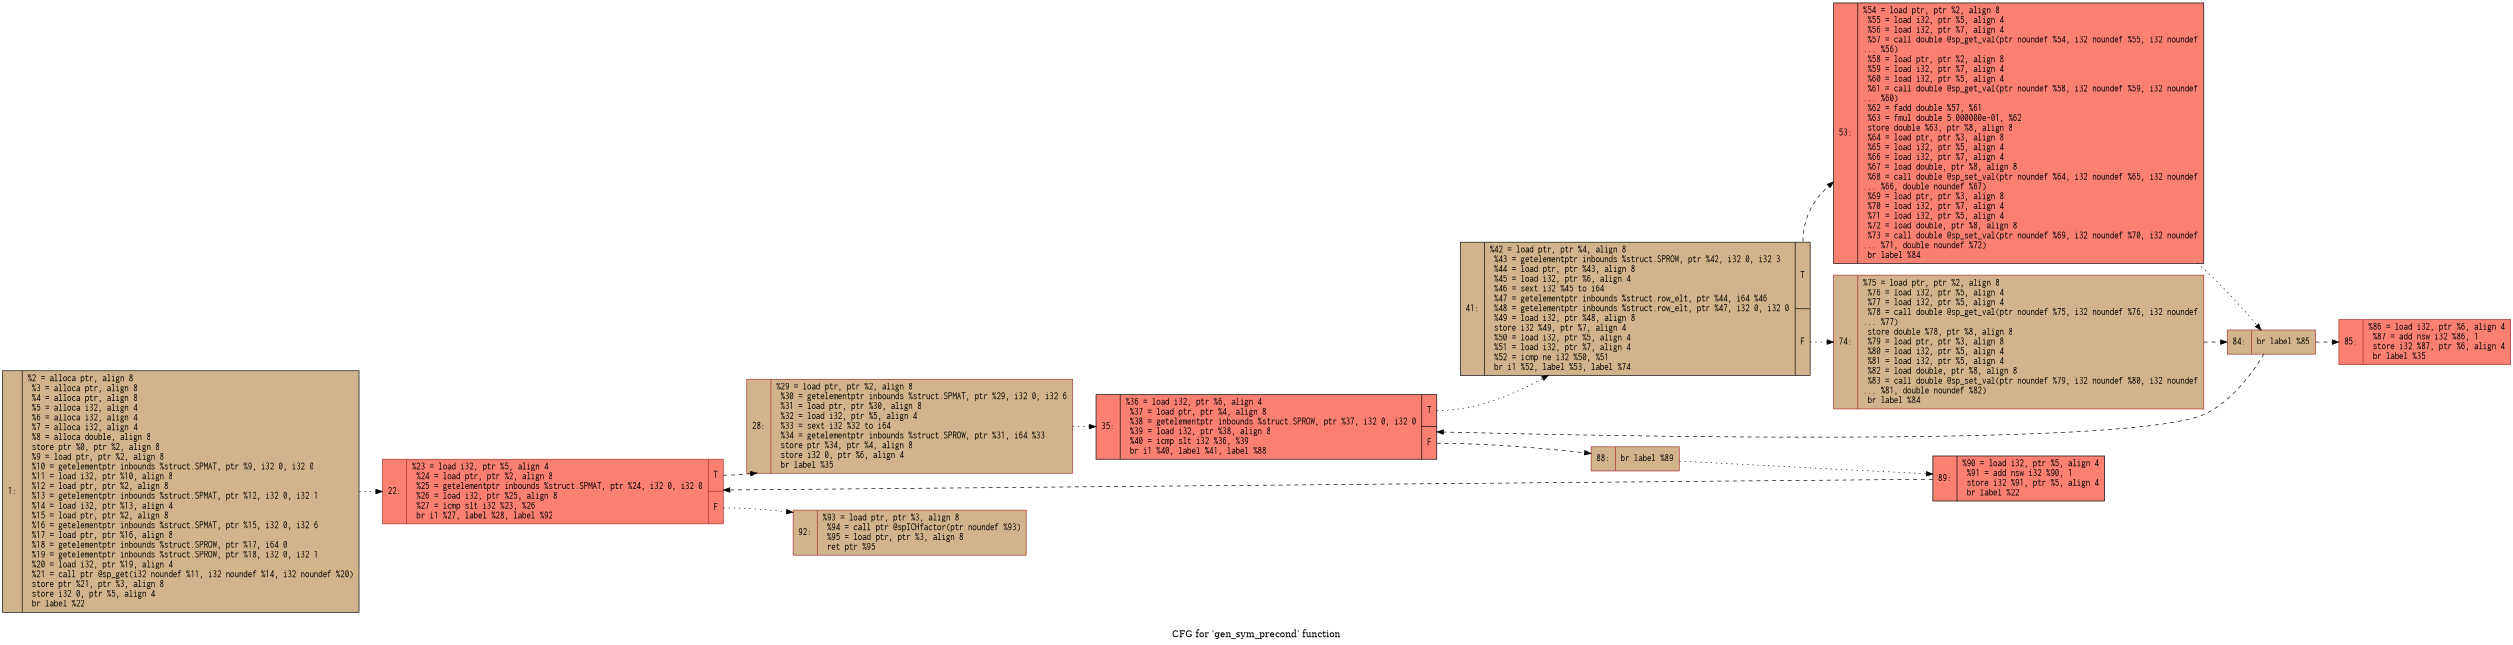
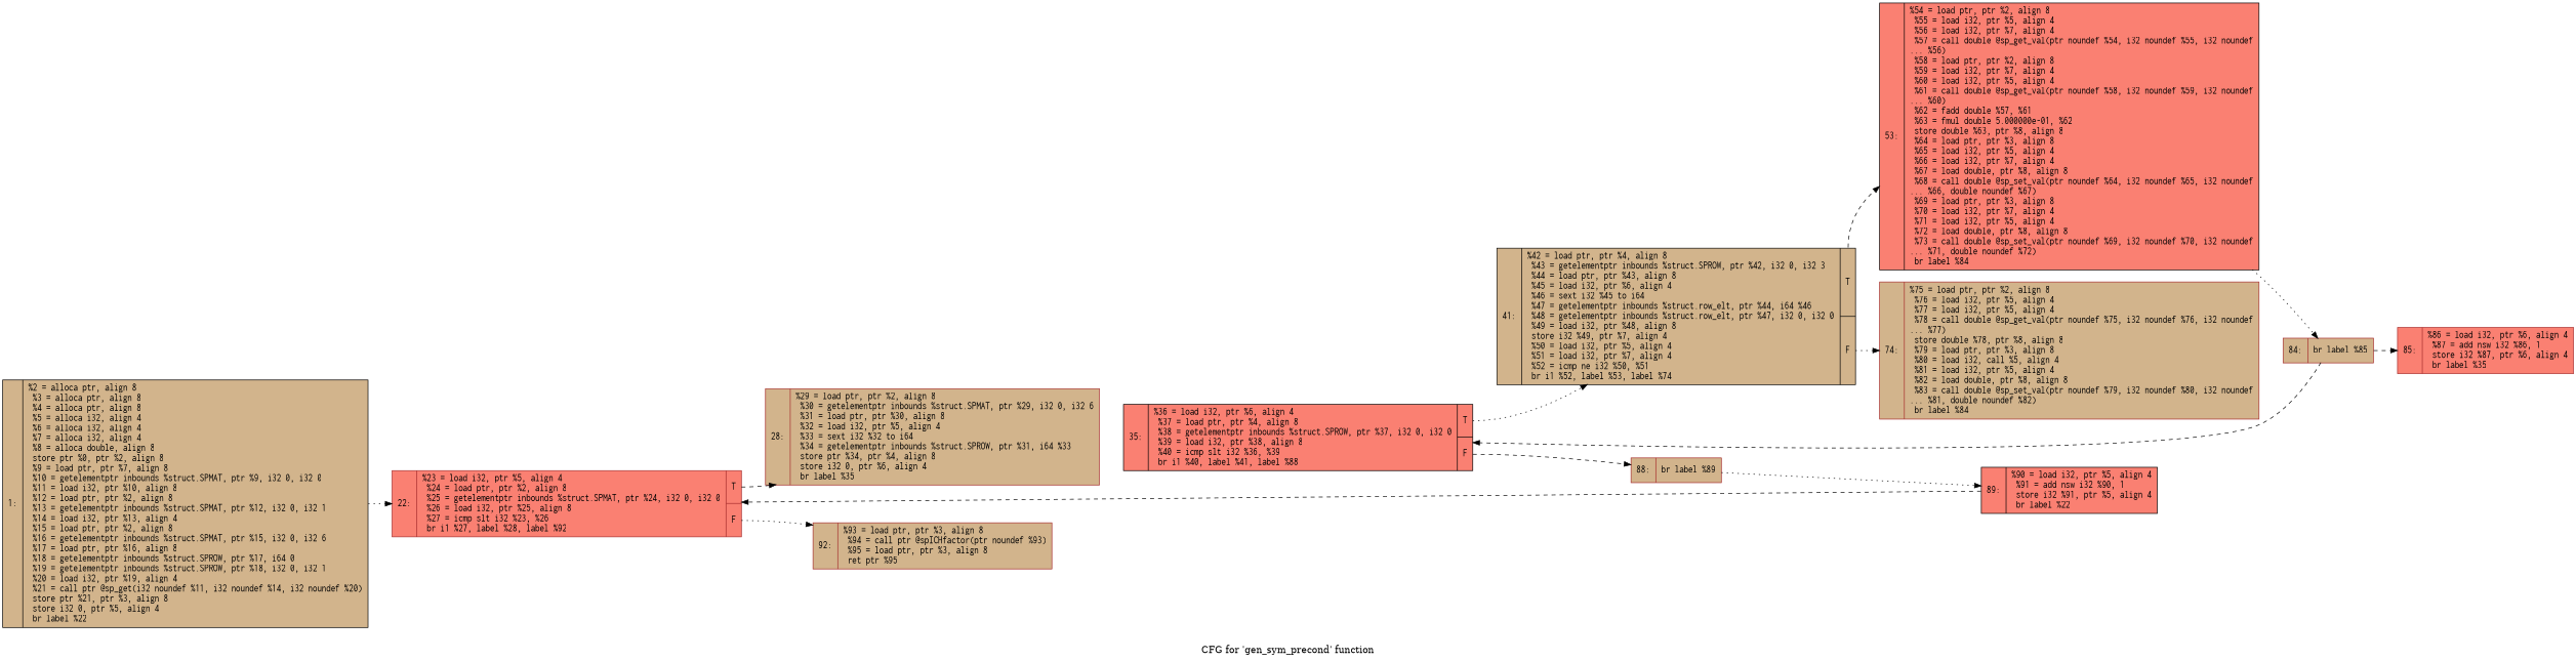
  digraph {
    label="CFG for 'gen_sym_precond' function"
    rankdir=LR
    node [color=brown fillcolor=tan fontname=Courier shape=record style=filled]
    edge [style=dotted]
-   n1 [color=black label="{1:\l|  %2 = alloca ptr, align 8\l  %3 = alloca ptr, align 8\l  %4 = alloca ptr, align 8\l  %5 = alloca i32, align 4\l  %6 = alloca i32, align 4\l  %7 = alloca i32, align 4\l  %8 = alloca double, align 8\l  store ptr %0, ptr %2, align 8\l  %9 = load ptr, ptr %2, align 8\l  %10 = getelementptr inbounds %struct.SPMAT, ptr %9, i32 0, i32 0\l  %11 = load i32, ptr %10, align 8\l  %12 = load ptr, ptr %2, align 8\l  %13 = getelementptr inbounds %struct.SPMAT, ptr %12, i32 0, i32 1\l  %14 = load i32, ptr %13, align 4\l  %15 = load ptr, ptr %2, align 8\l  %16 = getelementptr inbounds %struct.SPMAT, ptr %15, i32 0, i32 6\l  %17 = load ptr, ptr %16, align 8\l  %18 = getelementptr inbounds %struct.SPROW, ptr %17, i64 0\l  %19 = getelementptr inbounds %struct.SPROW, ptr %18, i32 0, i32 1\l  %20 = load i32, ptr %19, align 4\l  %21 = call ptr @sp_get(i32 noundef %11, i32 noundef %14, i32 noundef %20)\l  store ptr %21, ptr %3, align 8\l  store i32 0, ptr %5, align 4\l  br label %22\l}"]
+   n1 [color=black label="{1:\l|  %2 = alloca ptr, align 8\l  %3 = alloca ptr, align 8\l  %4 = alloca ptr, align 8\l  %5 = alloca i32, align 4\l  %6 = alloca i32, align 4\l  %7 = alloca i32, align 4\l  %8 = alloca double, align 8\l  store ptr %0, ptr %2, align 8\l  %9 = load ptr, ptr %7, align 8\l  %10 = getelementptr inbounds %struct.SPMAT, ptr %9, i32 0, i32 0\l  %11 = load i32, ptr %10, align 8\l  %12 = load ptr, ptr %2, align 8\l  %13 = getelementptr inbounds %struct.SPMAT, ptr %12, i32 0, i32 1\l  %14 = load i32, ptr %13, align 4\l  %15 = load ptr, ptr %2, align 8\l  %16 = getelementptr inbounds %struct.SPMAT, ptr %15, i32 0, i32 6\l  %17 = load ptr, ptr %16, align 8\l  %18 = getelementptr inbounds %struct.SPROW, ptr %17, i64 0\l  %19 = getelementptr inbounds %struct.SPROW, ptr %18, i32 0, i32 1\l  %20 = load i32, ptr %19, align 4\l  %21 = call ptr @sp_get(i32 noundef %11, i32 noundef %14, i32 noundef %20)\l  store ptr %21, ptr %3, align 8\l  store i32 0, ptr %5, align 4\l  br label %22\l}"]
    n2 [fillcolor=salmon label="{22:\l|  %23 = load i32, ptr %5, align 4\l  %24 = load ptr, ptr %2, align 8\l  %25 = getelementptr inbounds %struct.SPMAT, ptr %24, i32 0, i32 0\l  %26 = load i32, ptr %25, align 8\l  %27 = icmp slt i32 %23, %26\l  br i1 %27, label %28, label %92\l|{<s0>T|<s1>F}}"]
    n3 [label="{28:\l|  %29 = load ptr, ptr %2, align 8\l  %30 = getelementptr inbounds %struct.SPMAT, ptr %29, i32 0, i32 6\l  %31 = load ptr, ptr %30, align 8\l  %32 = load i32, ptr %5, align 4\l  %33 = sext i32 %32 to i64\l  %34 = getelementptr inbounds %struct.SPROW, ptr %31, i64 %33\l  store ptr %34, ptr %4, align 8\l  store i32 0, ptr %6, align 4\l  br label %35\l}"]
    n4 [label="{92:\l|  %93 = load ptr, ptr %3, align 8\l  %94 = call ptr @spICHfactor(ptr noundef %93)\l  %95 = load ptr, ptr %3, align 8\l  ret ptr %95\l}"]
    n5 [color=black fillcolor=salmon label="{35:\l|  %36 = load i32, ptr %6, align 4\l  %37 = load ptr, ptr %4, align 8\l  %38 = getelementptr inbounds %struct.SPROW, ptr %37, i32 0, i32 0\l  %39 = load i32, ptr %38, align 8\l  %40 = icmp slt i32 %36, %39\l  br i1 %40, label %41, label %88\l|{<s0>T|<s1>F}}"]
    n6 [color=black label="{41:\l|  %42 = load ptr, ptr %4, align 8\l  %43 = getelementptr inbounds %struct.SPROW, ptr %42, i32 0, i32 3\l  %44 = load ptr, ptr %43, align 8\l  %45 = load i32, ptr %6, align 4\l  %46 = sext i32 %45 to i64\l  %47 = getelementptr inbounds %struct.row_elt, ptr %44, i64 %46\l  %48 = getelementptr inbounds %struct.row_elt, ptr %47, i32 0, i32 0\l  %49 = load i32, ptr %48, align 8\l  store i32 %49, ptr %7, align 4\l  %50 = load i32, ptr %5, align 4\l  %51 = load i32, ptr %7, align 4\l  %52 = icmp ne i32 %50, %51\l  br i1 %52, label %53, label %74\l|{<s0>T|<s1>F}}"]
    n7 [label="{88:\l|  br label %89\l}"]
    n8 [color=black fillcolor=salmon label="{53:\l|  %54 = load ptr, ptr %2, align 8\l  %55 = load i32, ptr %5, align 4\l  %56 = load i32, ptr %7, align 4\l  %57 = call double @sp_get_val(ptr noundef %54, i32 noundef %55, i32 noundef\l... %56)\l  %58 = load ptr, ptr %2, align 8\l  %59 = load i32, ptr %7, align 4\l  %60 = load i32, ptr %5, align 4\l  %61 = call double @sp_get_val(ptr noundef %58, i32 noundef %59, i32 noundef\l... %60)\l  %62 = fadd double %57, %61\l  %63 = fmul double 5.000000e-01, %62\l  store double %63, ptr %8, align 8\l  %64 = load ptr, ptr %3, align 8\l  %65 = load i32, ptr %5, align 4\l  %66 = load i32, ptr %7, align 4\l  %67 = load double, ptr %8, align 8\l  %68 = call double @sp_set_val(ptr noundef %64, i32 noundef %65, i32 noundef\l... %66, double noundef %67)\l  %69 = load ptr, ptr %3, align 8\l  %70 = load i32, ptr %7, align 4\l  %71 = load i32, ptr %5, align 4\l  %72 = load double, ptr %8, align 8\l  %73 = call double @sp_set_val(ptr noundef %69, i32 noundef %70, i32 noundef\l... %71, double noundef %72)\l  br label %84\l}"]
-   n9 [label="{74:\l|  %75 = load ptr, ptr %2, align 8\l  %76 = load i32, ptr %5, align 4\l  %77 = load i32, ptr %5, align 4\l  %78 = call double @sp_get_val(ptr noundef %75, i32 noundef %76, i32 noundef\l... %77)\l  store double %78, ptr %8, align 8\l  %79 = load ptr, ptr %3, align 8\l  %80 = load i32, ptr %5, align 4\l  %81 = load i32, ptr %5, align 4\l  %82 = load double, ptr %8, align 8\l  %83 = call double @sp_set_val(ptr noundef %79, i32 noundef %80, i32 noundef\l... %81, double noundef %82)\l  br label %84\l}"]
+   n9 [label="{74:\l|  %75 = load ptr, ptr %2, align 8\l  %76 = load i32, ptr %5, align 4\l  %77 = load i32, ptr %5, align 4\l  %78 = call double @sp_get_val(ptr noundef %75, i32 noundef %76, i32 noundef\l... %77)\l  store double %78, ptr %8, align 8\l  %79 = load ptr, ptr %3, align 8\l  %80 = load i32, call %5, align 4\l  %81 = load i32, ptr %5, align 4\l  %82 = load double, ptr %8, align 8\l  %83 = call double @sp_set_val(ptr noundef %79, i32 noundef %80, i32 noundef\l... %81, double noundef %82)\l  br label %84\l}"]
    n10 [color=black fillcolor=salmon label="{89:\l|  %90 = load i32, ptr %5, align 4\l  %91 = add nsw i32 %90, 1\l  store i32 %91, ptr %5, align 4\l  br label %22\l}"]
    n11 [label="{84:\l|  br label %85\l}"]
    n12 [fillcolor=salmon label="{85:\l|  %86 = load i32, ptr %6, align 4\l  %87 = add nsw i32 %86, 1\l  store i32 %87, ptr %6, align 4\l  br label %35\l}"]
    n1 -> n2
    n2 -> n3 [style=dashed tailport=s0]
    n2 -> n4 [tailport=s1]
-   n3 -> n5
    n5 -> n6 [tailport=s0]
    n5 -> n7 [style=dashed tailport=s1]
    n6 -> n8 [style=dashed tailport=s0]
    n6 -> n9 [tailport=s1]
    n7 -> n10
    n8 -> n11
-   n9 -> n11 [style=dashed]
    n10 -> n2 [style=dashed]
    n11 -> n5 [style=dashed]
    n11 -> n12 [style=dashed]
  }
